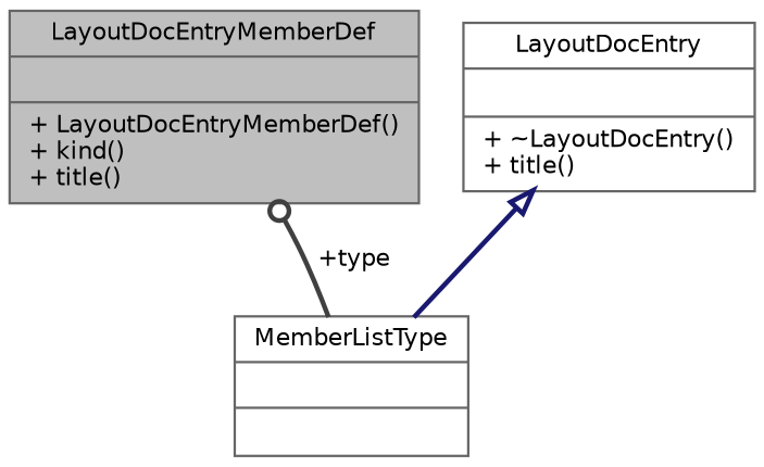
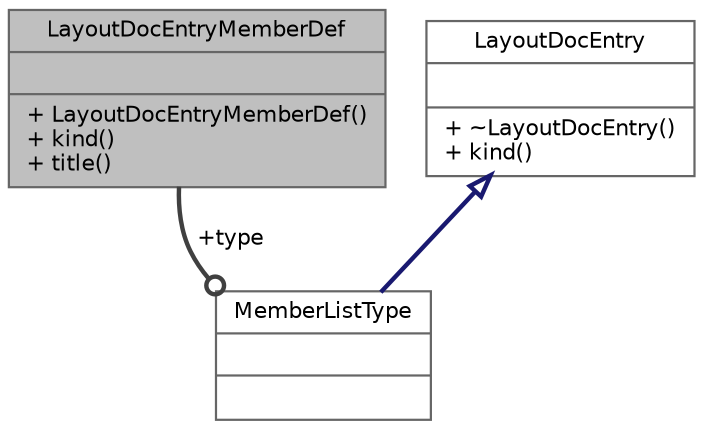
  digraph {
    node [color=gray40 fillcolor=white fontname=Helvetica fontsize=10 shape=record style=filled]
    edge [fontname=Helvetica fontsize=10 labelfontname=Helvetica labelfontsize=10 style=bold]
    n1 [fillcolor=grey75 fontcolor=black height=0.2 label="{LayoutDocEntryMemberDef\n||+ LayoutDocEntryMemberDef()\l+ kind()\l+ title()\l}" width=0.4]
-   n2 [height=0.2 label="{LayoutDocEntry\n||+ ~LayoutDocEntry()\l+ title()\l}" width=0.4]
+   n2 [height=0.2 label="{LayoutDocEntry\n||+ ~LayoutDocEntry()\l+ kind()\l}" width=0.4]
    n3 [height=0.2 label="{MemberListType\n||}" width=0.4]
    n2 -> n3 [arrowtail=onormal color=midnightblue dir=back]
-   n3 -> n1 [arrowhead=odot color=grey25 label=" +type"]
+   n1 -> n3 [arrowhead=odot color=grey25 label=" +type"]
  }
